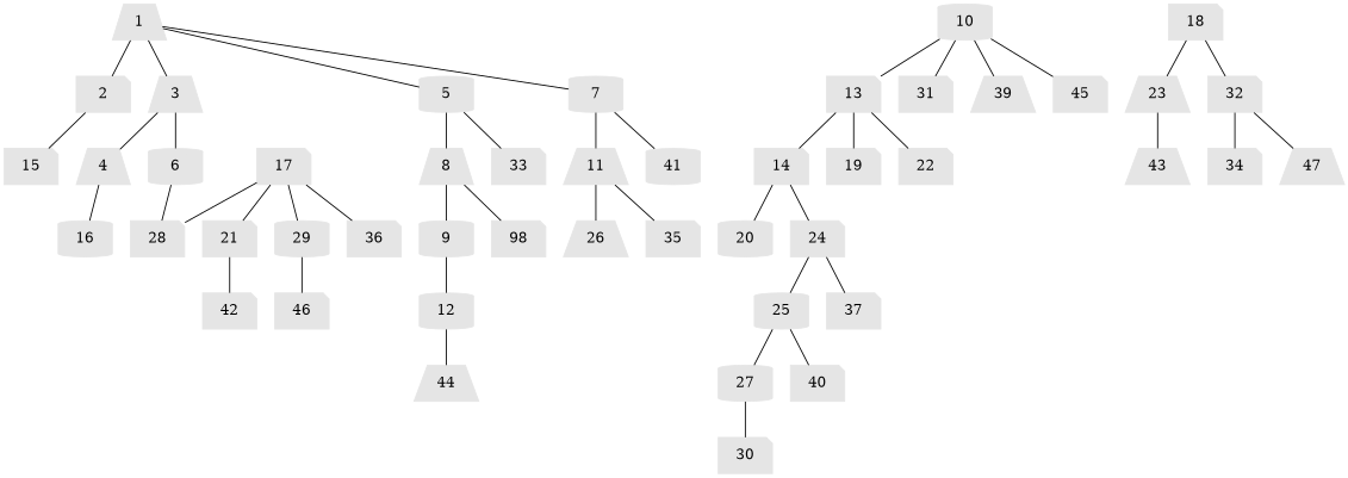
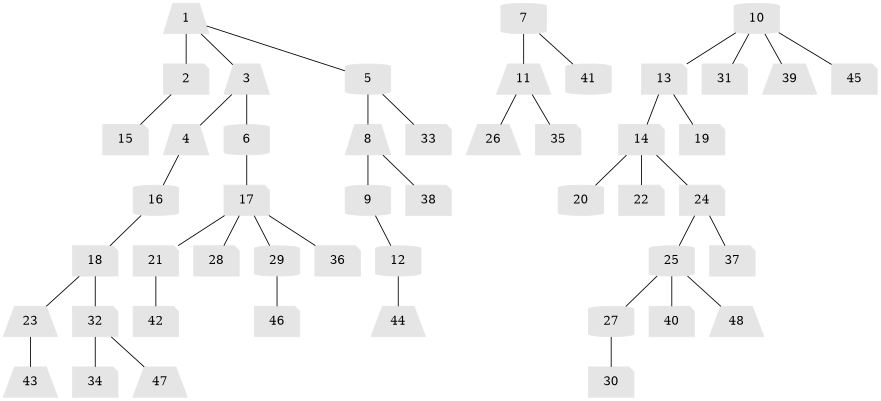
  graph {
    node [color=gray90 shape=note style=filled]
    edge [weight=1.0]
    1 [shape=trapezium]
    2
    3 [shape=trapezium]
    5 [shape=cylinder]
    7 [shape=cylinder]
    15
    4 [shape=trapezium]
    6 [shape=cylinder]
    8 [shape=trapezium]
    33
    11 [shape=trapezium]
    41 [shape=cylinder]
    16 [shape=cylinder]
    17
    10 [shape=cylinder]
    13
    31
    39 [shape=trapezium]
    45
    18
    9 [shape=cylinder]
-   38 [label=98]
+   38
    21
    28
    29 [shape=cylinder]
    36
    26 [shape=trapezium]
    35
    12 [shape=cylinder]
    44 [shape=trapezium]
    14
    19
    20 [shape=cylinder]
    22
    24
    25 [shape=cylinder]
    37
    23 [shape=trapezium]
    32
    42
    46
    43 [shape=trapezium]
    34
    47 [shape=trapezium]
    27 [shape=cylinder]
    40
+   48 [shape=trapezium]
    30
    1 -- 2 [weight=3.0]
    1 -- 3
    1 -- 5
-   1 -- 7
    2 -- 15
    3 -- 4
    3 -- 6 [weight=2.0]
    5 -- 8
    5 -- 33
    7 -- 11 [weight=3.0]
    7 -- 41
    4 -- 16
-   6 -- 28
+   6 -- 17
    8 -- 9
    8 -- 38
    11 -- 26
    11 -- 35
+   16 -- 18
    17 -- 21
    17 -- 28
    17 -- 29
    17 -- 36
    10 -- 13
    10 -- 31
    10 -- 39
    10 -- 45
    13 -- 14
    13 -- 19
    18 -- 23
    18 -- 32
    9 -- 12
    21 -- 42
    29 -- 46
    12 -- 44
    14 -- 20
-   13 -- 22
+   14 -- 22
    14 -- 24
    24 -- 25
    24 -- 37
    25 -- 27
    25 -- 40
+   25 -- 48
    23 -- 43
    32 -- 34
    32 -- 47
    27 -- 30
  }
